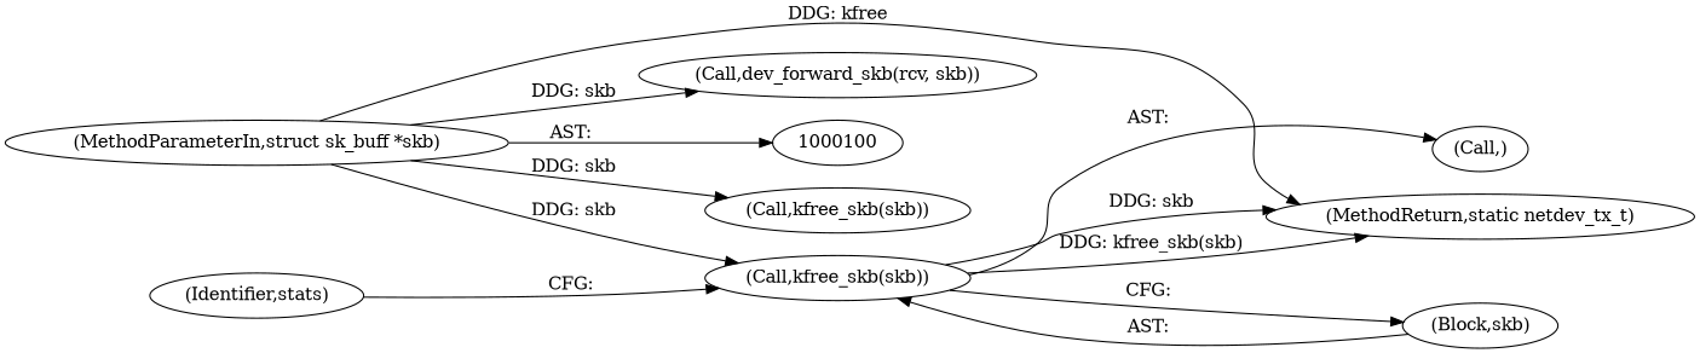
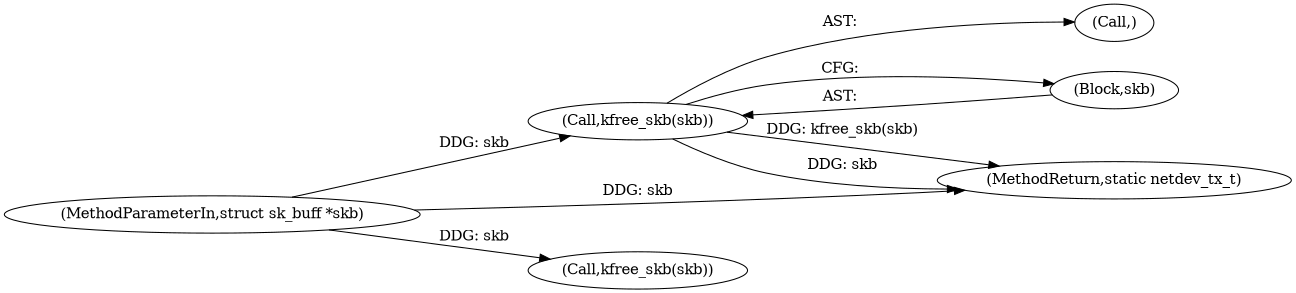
  digraph {
    rankdir=LR
    n1 [label="(Call,kfree_skb(skb))"]
    n2 [label="(MethodReturn,static netdev_tx_t)"]
    n3 [label="(Block,skb)"]
    n4 [label="(Call,)"]
    n5 [label="(MethodParameterIn,struct sk_buff *skb)"]
    n6 [label="(Call,kfree_skb(skb))"]
-   n7 [label="(Call,dev_forward_skb(rcv, skb))"]
-   1000100
-   n9 [label="(Identifier,stats)"]
    n1 -> n2 [label="DDG: kfree_skb(skb)"]
    n1 -> n2 [label="DDG: skb"]
    n1 -> n3 [label="CFG: "]
    n1 -> n4 [label="AST: "]
    n3 -> n1 [label="AST: "]
    n5 -> n1 [label="DDG: skb"]
-   n5 -> n2 [label="DDG: kfree"]
+   n5 -> n2 [label="DDG: skb"]
    n5 -> n6 [label="DDG: skb"]
-   n5 -> n7 [label="DDG: skb"]
-   n5 -> 1000100 [label="AST: "]
-   n9 -> n1 [label="CFG: "]
  }
